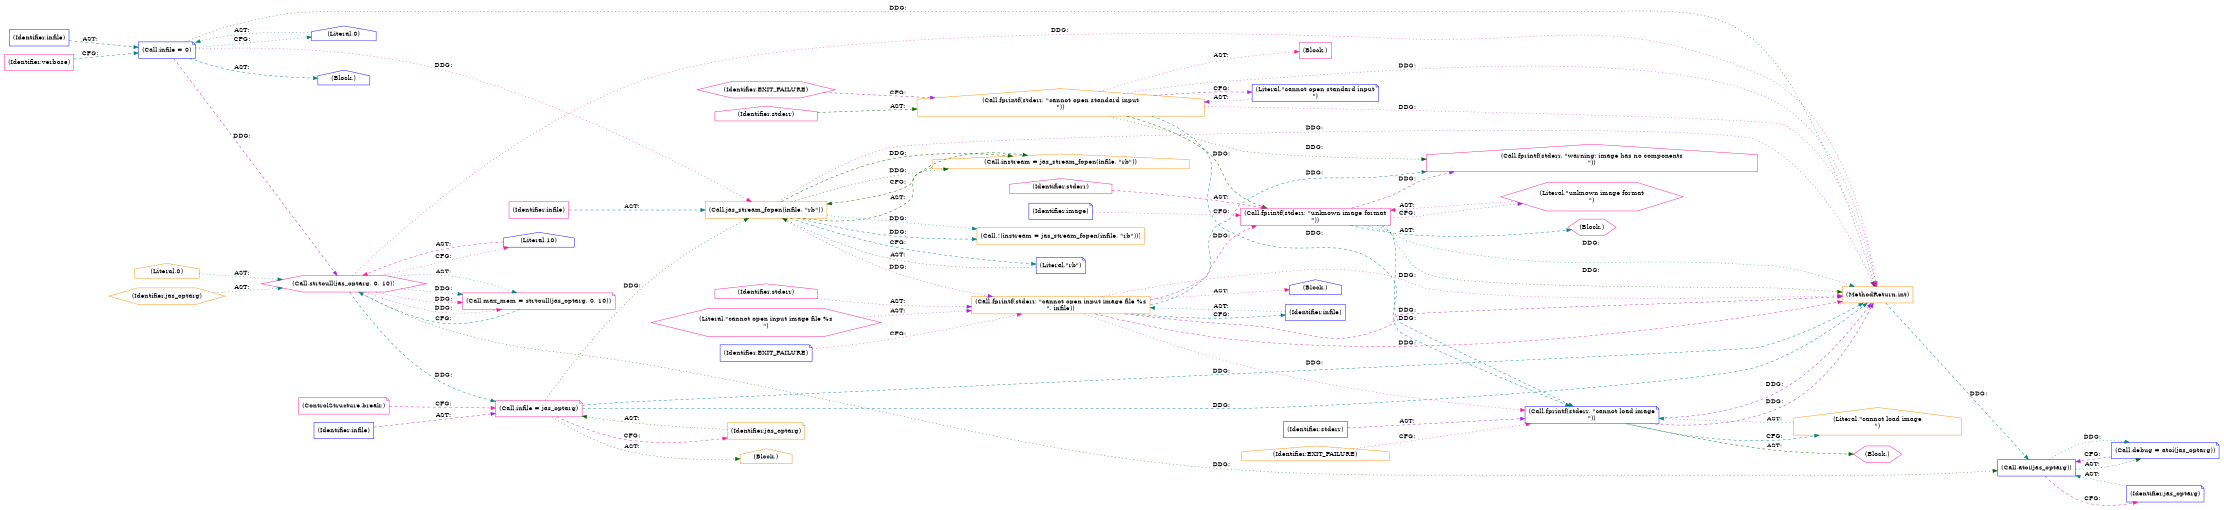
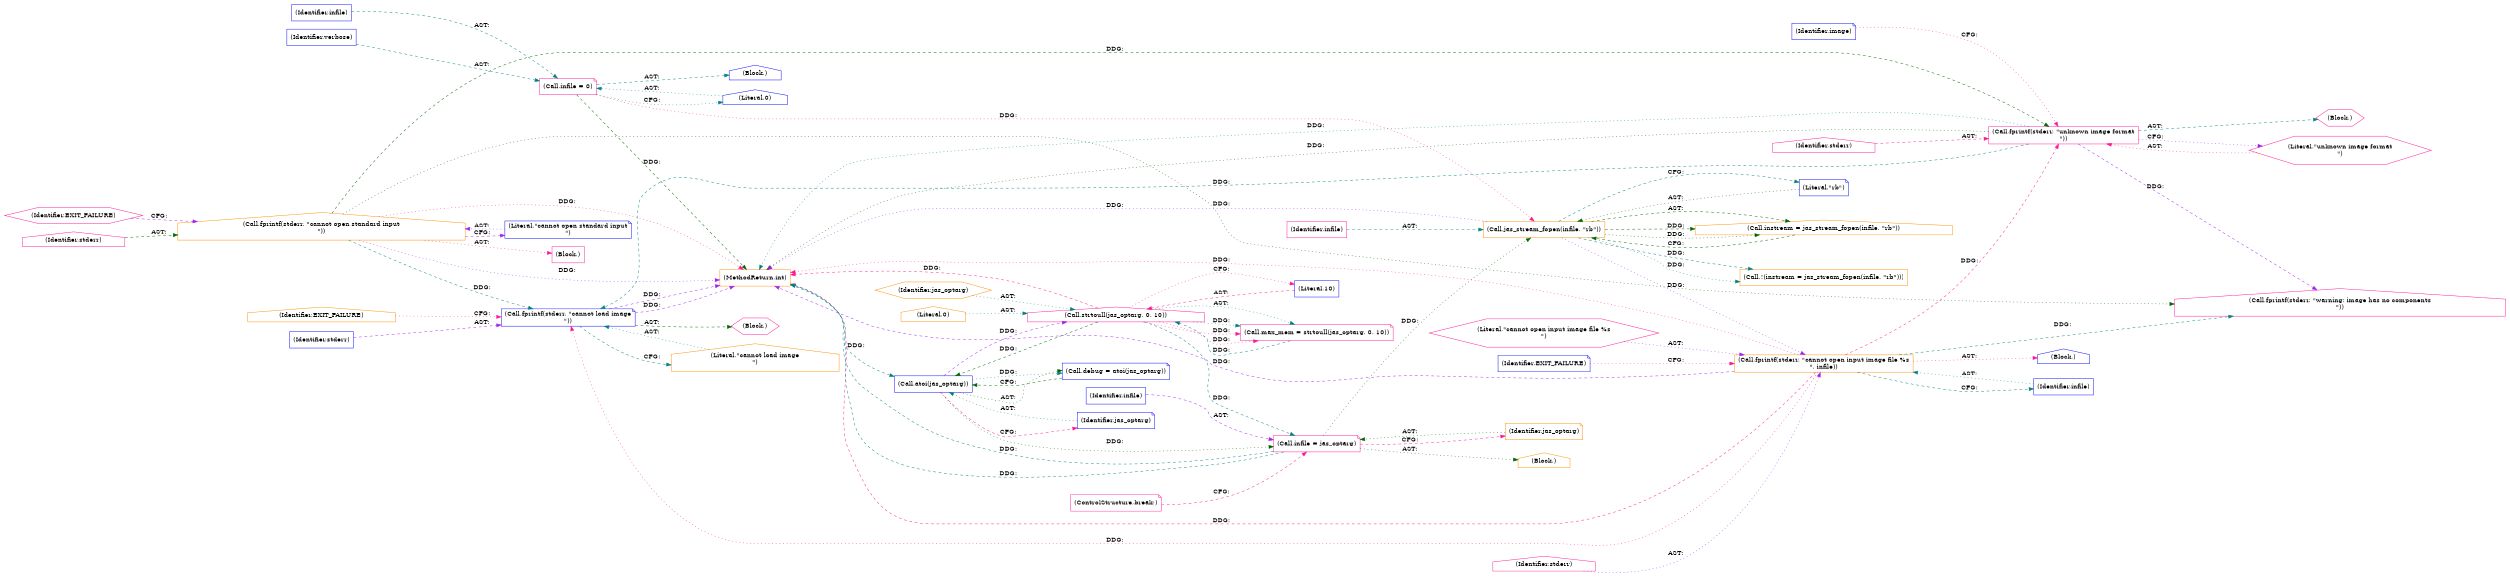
  digraph {
    rankdir=LR
    node [color=blue shape=box]
    edge [color=teal style=dotted]
    n1 [label="(Call,fprintf(stderr, \"cannot load image\n\"))" shape=note]
    n2 [color=darkorange label="(MethodReturn,int)"]
    n3 [color=darkorange label="(Literal,\"cannot load image\n\")" shape=house]
    n4 [color=deeppink label="(Block,)" shape=hexagon]
    n5 [label="(Call,atoi(jas_optarg))"]
    n6 [color=deeppink label="(Call,fprintf(stderr, \"unknown image format\n\"))"]
    n7 [color=deeppink label="(Block,)" shape=hexagon]
    n8 [color=deeppink label="(Call,fprintf(stderr, \"warning: image has no components\n\"))" shape=house]
    n9 [color=deeppink label="(Literal,\"unknown image format\n\")" shape=hexagon]
    n10 [color=darkorange label="(Call,fprintf(stderr, \"cannot open input image file %s\n\", infile))"]
    n11 [label="(Block,)" shape=house]
    n12 [label="(Identifier,infile)"]
    n13 [color=darkorange label="(Call,jas_stream_fopen(infile, \"rb\"))"]
    n14 [label="(Literal,\"rb\")" shape=note]
    n15 [color=darkorange label="(Call,instream = jas_stream_fopen(infile, \"rb\"))" shape=house]
    n16 [color=darkorange label="(Call,!(instream = jas_stream_fopen(infile, \"rb\")))"]
-   n17 [label="(Call,infile = 0)" shape=note]
+   n17 [color=deeppink label="(Call,infile = 0)" shape=note]
    n18 [label="(Block,)" shape=house]
    n19 [label="(Literal,0)" shape=house]
    n20 [color=deeppink label="(Call,infile = jas_optarg)" shape=note]
    n21 [color=darkorange label="(Identifier,jas_optarg)" shape=note]
    n22 [color=darkorange label="(Block,)" shape=house]
-   n23 [color=deeppink label="(Call,strtoull(jas_optarg, 0, 10))" shape=hexagon]
+   n23 [color=deeppink label="(Call,strtoull(jas_optarg, 0, 10))" shape=house]
    n24 [color=deeppink label="(Call,max_mem = strtoull(jas_optarg, 0, 10))" shape=note]
-   n25 [label="(Literal,10)" shape=house]
+   n25 [label="(Literal,10)"]
    n26 [label="(Call,debug = atoi(jas_optarg))" shape=note]
    n27 [label="(Identifier,jas_optarg)" shape=note]
    n28 [color=darkorange label="(Call,fprintf(stderr, \"cannot open standard input\n\"))" shape=house]
    n29 [label="(Literal,\"cannot open standard input\n\")" shape=note]
    n30 [color=deeppink label="(Block,)"]
    n31 [color=darkorange label="(Identifier,EXIT_FAILURE)" shape=house]
    n32 [color=deeppink label="(Identifier,EXIT_FAILURE)" shape=hexagon]
    n33 [color=darkorange label="(Literal,0)" shape=house]
    n34 [color=deeppink label="(Identifier,stderr)" shape=house]
    n35 [color=deeppink label="(ControlStructure,break;)" shape=note]
    n36 [color=deeppink label="(Identifier,stderr)" shape=house]
    n37 [color=deeppink label="(Identifier,stderr)" shape=house]
    n38 [color=deeppink label="(Literal,\"cannot open input image file %s\n\")" shape=hexagon]
    n39 [label="(Identifier,infile)"]
    n40 [label="(Identifier,image)" shape=note]
    n41 [color=deeppink label="(Identifier,infile)"]
    n42 [label="(Identifier,EXIT_FAILURE)" shape=note]
    n43 [label="(Identifier,infile)"]
    n44 [color=darkorange label="(Identifier,jas_optarg)" shape=hexagon]
-   n45 [color=deeppink label="(Identifier,verbose)"]
+   n45 [label="(Identifier,verbose)"]
    n46 [label="(Identifier,stderr)"]
    n1 -> n2 [color=purple label="DDG: " style=dashed]
    n1 -> n2 [color=purple label="DDG: " style=dashed]
    n1 -> n3 [label="CFG: " style=dashed]
    n1 -> n4 [color=darkgreen label="AST: " style=dashed]
    n2 -> n5 [label="DDG: " style=dashed]
    n3 -> n1 [label="AST: "]
-   n17 -> n23 [color=purple label="DDG: " style=dashed]
+   n5 -> n20 [color=darkgreen label="DDG: "]
+   n5 -> n23 [color=purple label="DDG: " style=dashed]
    n5 -> n26 [color=darkgreen label="AST: "]
    n5 -> n26 [label="DDG: "]
    n5 -> n27 [color=deeppink label="CFG: " style=dashed]
    n6 -> n1 [label="DDG: " style=dashed]
    n6 -> n2 [label="DDG: "]
    n6 -> n2 [color=darkgreen label="DDG: "]
    n6 -> n7 [label="AST: " style=dashed]
    n6 -> n8 [color=purple label="DDG: " style=dashed]
    n6 -> n9 [color=purple label="CFG: "]
    n9 -> n6 [color=deeppink label="AST: "]
    n10 -> n1 [color=deeppink label="DDG: "]
    n10 -> n2 [color=deeppink label="DDG: "]
    n10 -> n2 [color=purple label="DDG: " style=dashed]
    n10 -> n2 [color=deeppink label="DDG: " style=dashed]
    n10 -> n6 [color=deeppink label="DDG: " style=dashed]
    n10 -> n8 [label="DDG: " style=dashed]
    n10 -> n11 [color=deeppink label="AST: "]
    n10 -> n12 [label="CFG: " style=dashed]
    n12 -> n10 [label="AST: "]
    n13 -> n2 [color=purple label="DDG: "]
    n13 -> n10 [color=purple label="DDG: "]
    n13 -> n14 [label="CFG: " style=dashed]
    n13 -> n15 [color=darkgreen label="AST: " style=dashed]
    n13 -> n15 [color=darkgreen label="DDG: " style=dashed]
    n13 -> n15 [color=darkgreen label="DDG: "]
    n13 -> n16 [label="DDG: " style=dashed]
    n13 -> n16 [label="DDG: "]
    n14 -> n13 [color=darkgreen label="AST: "]
    n15 -> n13 [color=darkgreen label="CFG: " style=dashed]
-   n17 -> n2 [color=darkgreen label="DDG: "]
+   n17 -> n2 [color=darkgreen label="DDG: " style=dashed]
    n17 -> n13 [color=deeppink label="DDG: "]
    n17 -> n18 [label="AST: " style=dashed]
    n17 -> n19 [label="CFG: "]
    n19 -> n17 [label="AST: "]
    n20 -> n2 [label="DDG: " style=dashed]
    n20 -> n2 [label="DDG: " style=dashed]
    n20 -> n13 [color=darkgreen label="DDG: "]
    n20 -> n21 [color=deeppink label="CFG: " style=dashed]
    n20 -> n22 [color=darkgreen label="AST: "]
    n21 -> n20 [color=darkgreen label="AST: "]
-   n23 -> n2 [color=deeppink label="DDG: "]
-   n23 -> n5 [color=darkgreen label="DDG: "]
+   n23 -> n2 [color=deeppink label="DDG: " style=dashed]
+   n23 -> n5 [color=darkgreen label="DDG: " style=dashed]
    n23 -> n20 [label="DDG: " style=dashed]
    n23 -> n24 [label="AST: "]
    n23 -> n24 [label="DDG: "]
    n23 -> n24 [color=deeppink label="DDG: "]
    n23 -> n24 [color=deeppink label="DDG: "]
    n23 -> n25 [color=deeppink label="CFG: "]
-   n24 -> n23 [label="CFG: " style=dashed]
+   n24 -> n23 [label="DDG: " style=dashed]
    n25 -> n23 [color=deeppink label="AST: " style=dashed]
-   n26 -> n5 [color=purple label="CFG: " style=dashed]
+   n26 -> n5 [color=darkgreen label="CFG: " style=dashed]
    n27 -> n5 [label="AST: "]
    n28 -> n1 [label="DDG: " style=dashed]
    n28 -> n2 [color=purple label="DDG: "]
    n28 -> n2 [color=deeppink label="DDG: "]
    n28 -> n6 [color=darkgreen label="DDG: " style=dashed]
    n28 -> n8 [color=darkgreen label="DDG: "]
    n28 -> n29 [color=purple label="CFG: " style=dashed]
    n28 -> n30 [color=deeppink label="AST: "]
    n29 -> n28 [color=purple label="AST: "]
    n31 -> n1 [color=deeppink label="CFG: "]
    n32 -> n28 [color=purple label="CFG: " style=dashed]
    n33 -> n23 [label="AST: "]
    n34 -> n10 [color=purple label="AST: "]
    n35 -> n20 [color=deeppink label="CFG: " style=dashed]
    n36 -> n28 [color=darkgreen label="AST: " style=dashed]
    n37 -> n6 [color=deeppink label="AST: " style=dashed]
    n38 -> n10 [color=purple label="AST: "]
    n39 -> n20 [color=purple label="AST: " style=dashed]
    n40 -> n6 [color=deeppink label="CFG: "]
    n41 -> n13 [label="AST: " style=dashed]
    n42 -> n10 [color=deeppink label="CFG: "]
    n43 -> n17 [label="AST: " style=dashed]
    n44 -> n23 [label="AST: "]
-   n45 -> n17 [label="CFG: " style=dashed]
+   n45 -> n17 [label="AST: " style=dashed]
    n46 -> n1 [color=purple label="AST: " style=dashed]
  }
